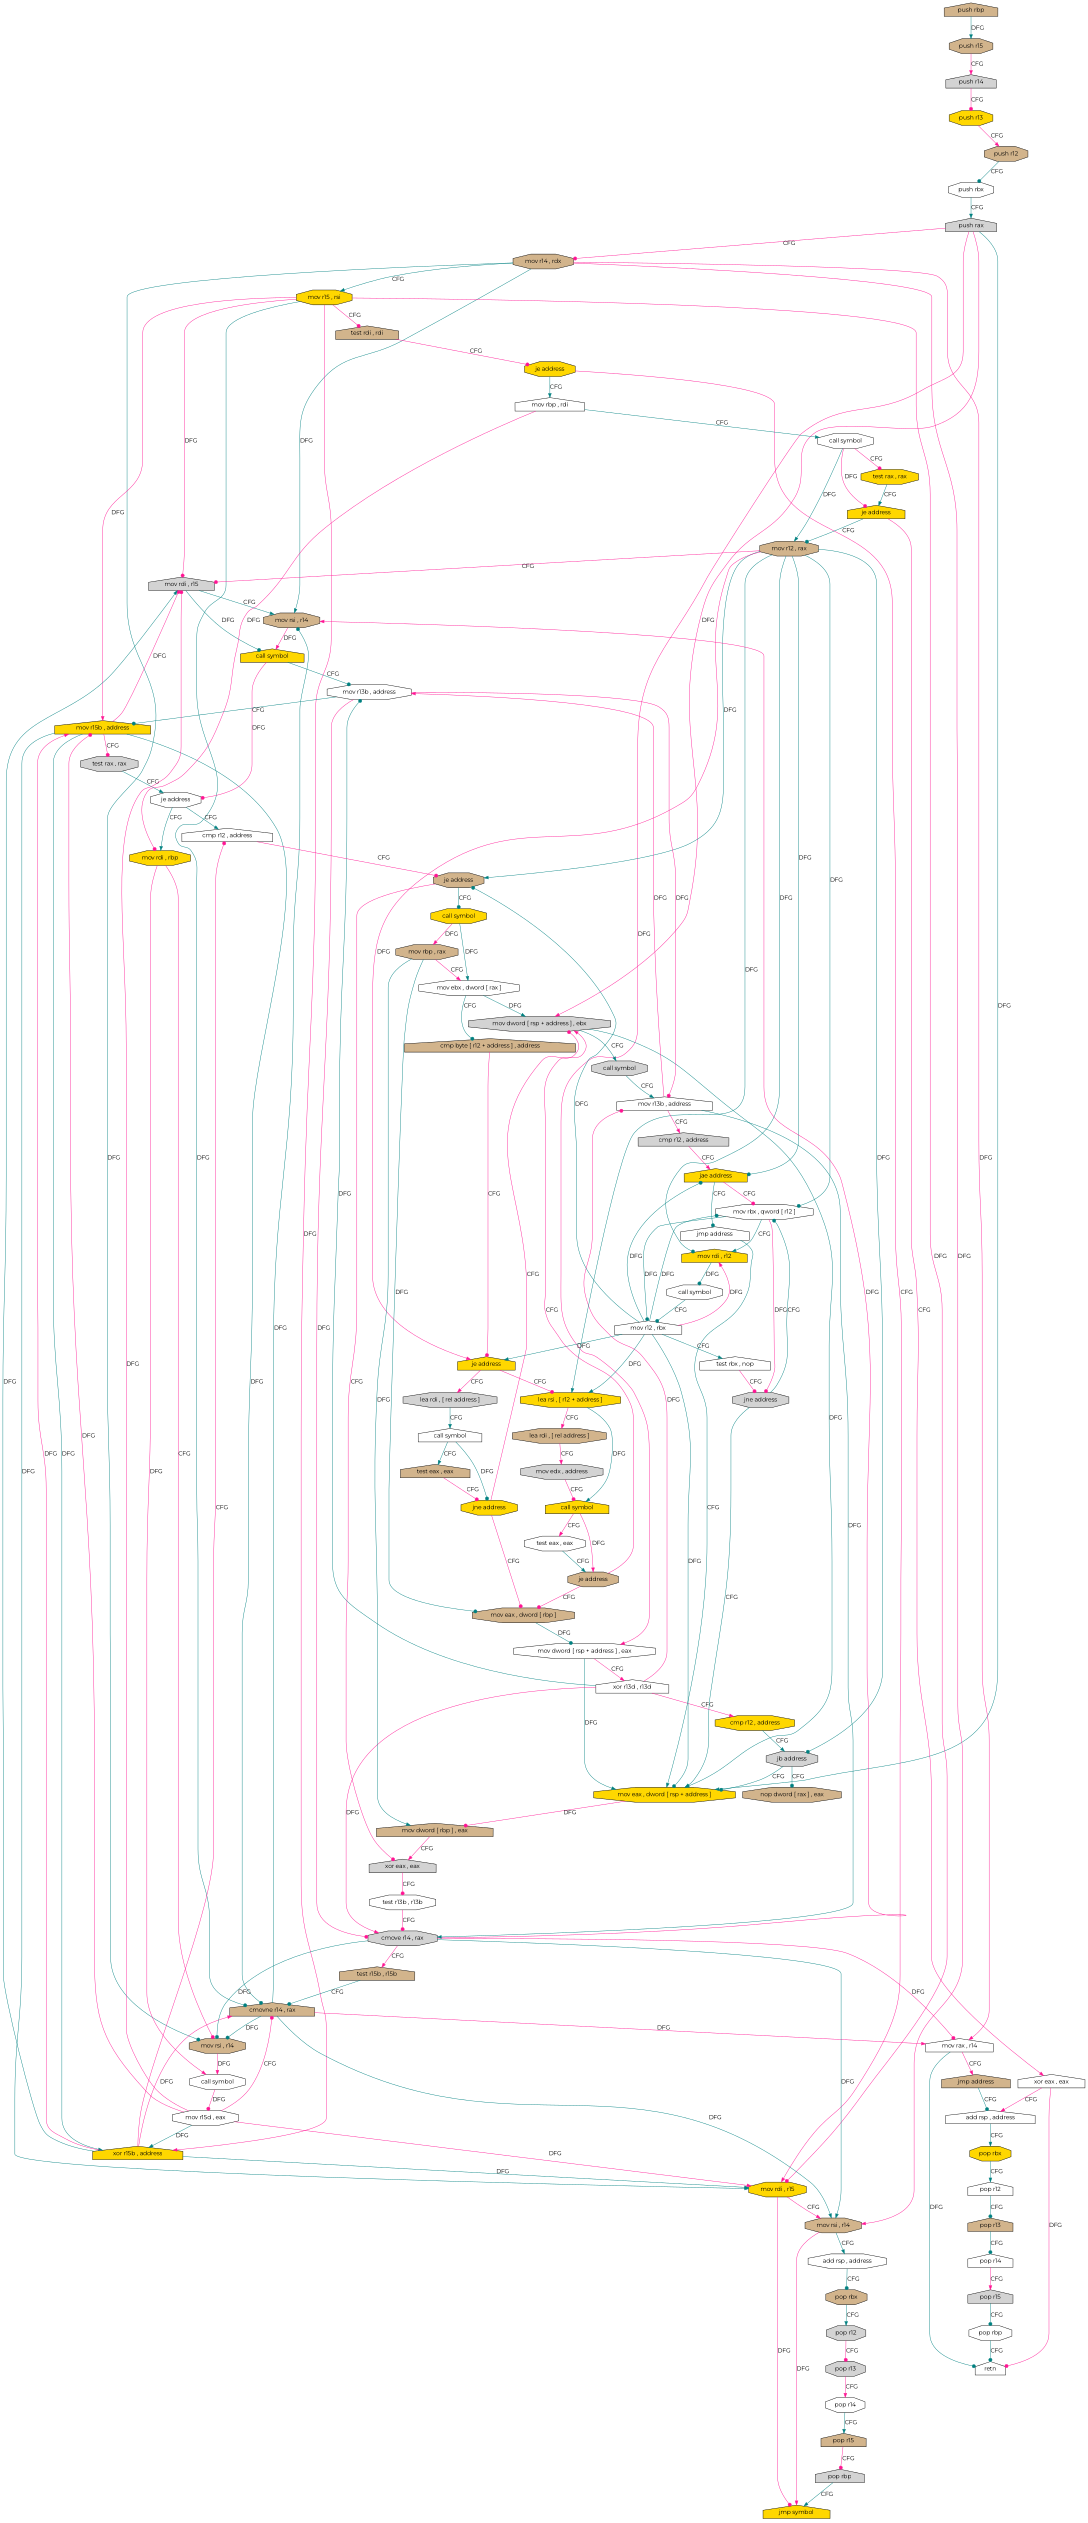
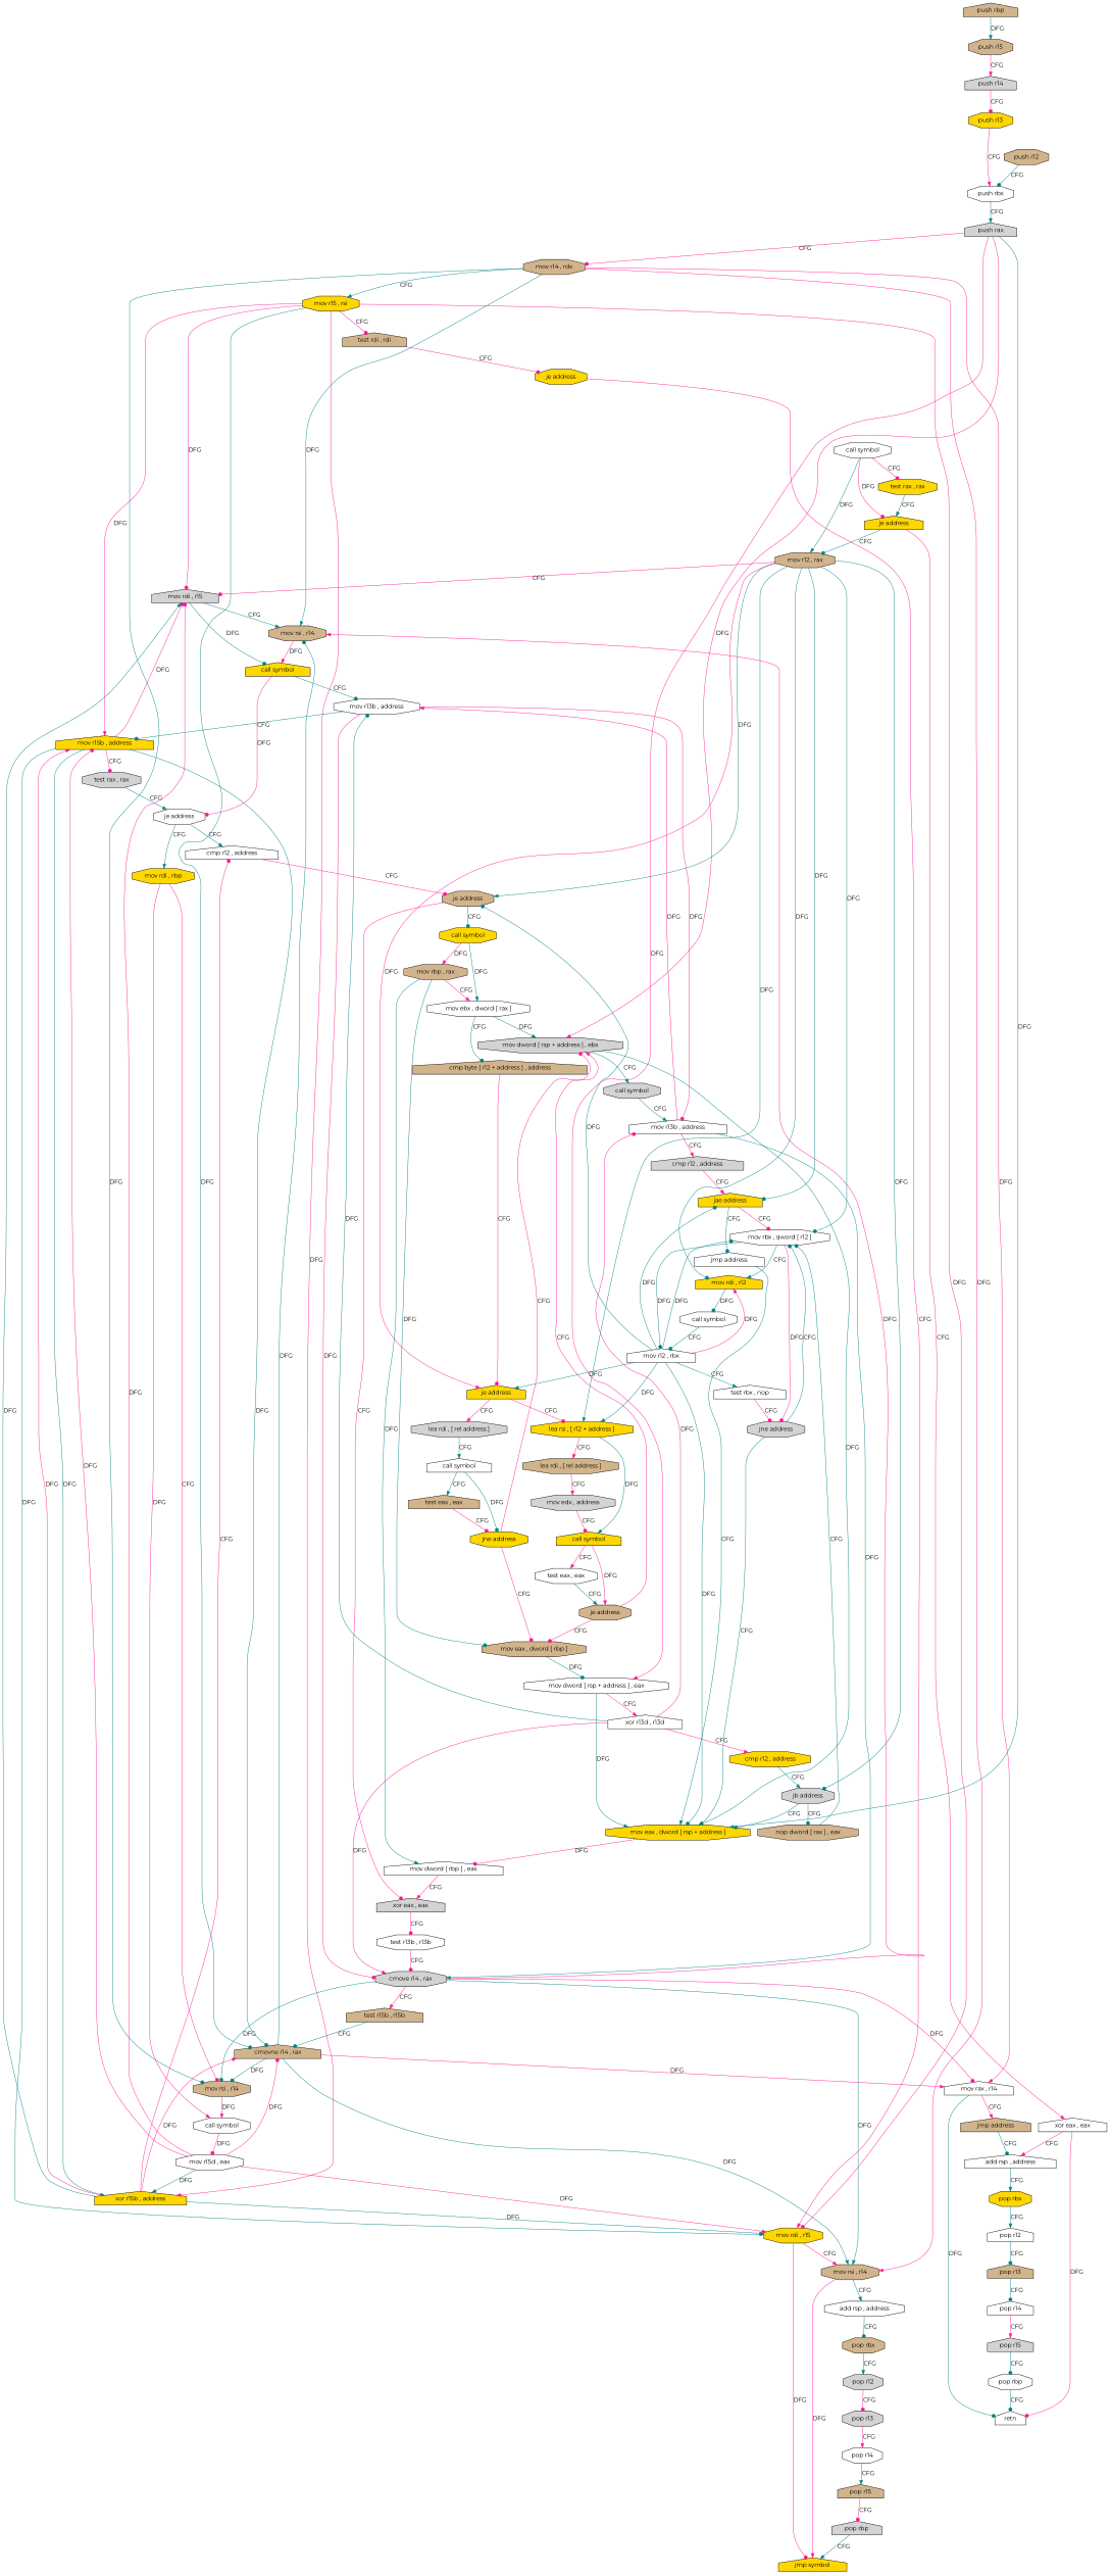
  digraph {
    fontname=Montserrat
    node [fillcolor=white fontname=Montserrat shape=octagon style=filled]
    edge [arrowhead=normal color=teal fontname=Montserrat]
    n1 [fillcolor=tan label="push rbp" shape=house]
    n2 [fillcolor=tan label="push r15"]
    n3 [fillcolor=lightgrey label="push r14" shape=house]
    n4 [fillcolor=gold label="push r13"]
    n5 [fillcolor=tan label="push r12"]
    n6 [label="push rbx"]
    n7 [fillcolor=lightgrey label="push rax" shape=house]
    n8 [fillcolor=tan label="mov r14 , rdx"]
    n9 [fillcolor=lightgrey label="mov dword [ rsp + address ] , ebx"]
    n10 [label="mov dword [ rsp + address ] , eax"]
    n11 [fillcolor=gold label="mov eax , dword [ rsp + address ]"]
    n12 [fillcolor=gold label="mov r15 , rsi"]
    n13 [fillcolor=tan label="mov rsi , r14"]
    n14 [fillcolor=tan label="mov rsi , r14"]
    n15 [fillcolor=tan label="mov rsi , r14"]
    n16 [label="mov rax , r14" shape=house]
    n17 [fillcolor=lightgrey label="call symbol"]
    n18 [label="xor r13d , r13d" shape=house]
-   n19 [fillcolor=tan label="mov dword [ rbp ] , eax" shape=house]
+   n19 [label="mov dword [ rbp ] , eax" shape=house]
    n20 [fillcolor=tan label="test rdi , rdi" shape=house]
    n21 [fillcolor=gold label="mov rdi , r15"]
    n22 [fillcolor=lightgrey label="mov rdi , r15" shape=house]
    n23 [fillcolor=gold label="mov r15b , address" shape=house]
    n24 [fillcolor=gold label="xor r15b , address" shape=house]
    n25 [fillcolor=tan label="cmovne r14 , rax" shape=house]
    n26 [fillcolor=gold label="jmp symbol" shape=house]
    n27 [label="add rsp , address"]
    n28 [fillcolor=gold label="call symbol" shape=house]
    n29 [label="call symbol"]
    n30 [label=retn shape=house]
    n31 [fillcolor=tan label="jmp address" shape=house]
    n32 [fillcolor=gold label="je address"]
    n33 [fillcolor=lightgrey label="test rax , rax"]
    n34 [label="cmp r12 , address" shape=house]
-   n35 [label="mov rbp , rdi" shape=house]
    n36 [label="call symbol"]
    n37 [fillcolor=gold label="mov rdi , rbp"]
    n38 [fillcolor=gold label="test rax , rax"]
    n39 [fillcolor=gold label="je address" shape=house]
    n40 [fillcolor=tan label="mov r12 , rax"]
    n41 [fillcolor=tan label="pop rbx"]
    n42 [fillcolor=lightgrey label="pop r12"]
    n43 [fillcolor=lightgrey label="pop r13"]
    n44 [label="pop r14"]
    n45 [fillcolor=tan label="pop r15" shape=house]
    n46 [fillcolor=lightgrey label="pop rbp" shape=house]
    n47 [label="xor eax , eax" shape=house]
    n48 [fillcolor=tan label="je address"]
    n49 [fillcolor=gold label="je address" shape=house]
    n50 [fillcolor=gold label="lea rsi , [ r12 + address ]"]
    n51 [fillcolor=lightgrey label="jb address"]
    n52 [fillcolor=gold label="jae address" shape=house]
    n53 [label="mov rbx , qword [ r12 ]"]
    n54 [fillcolor=gold label="mov rdi , r12" shape=house]
    n55 [label="add rsp , address" shape=house]
    n56 [fillcolor=gold label="pop rbx"]
    n57 [fillcolor=lightgrey label="xor eax , eax" shape=house]
    n58 [fillcolor=gold label="call symbol"]
    n59 [fillcolor=lightgrey label="lea rdi , [ rel address ]"]
    n60 [fillcolor=tan label="lea rdi , [ rel address ]"]
    n61 [fillcolor=gold label="call symbol" shape=house]
    n62 [fillcolor=tan label="nop dword [ rax ] , eax"]
    n63 [label="jmp address" shape=house]
    n64 [label="mov r12 , rbx" shape=house]
    n65 [fillcolor=lightgrey label="jne address"]
    n66 [label="call symbol"]
    n67 [label="pop r12" shape=house]
    n68 [label="mov r13b , address"]
    n69 [label="je address"]
    n70 [fillcolor=lightgrey label="cmove r14 , rax"]
    n71 [label="mov r13b , address" shape=house]
    n72 [fillcolor=tan label="test r15b , r15b" shape=house]
    n73 [fillcolor=lightgrey label="cmp r12 , address" shape=house]
    n74 [label="mov r15d , eax"]
    n75 [label="test r13b , r13b"]
    n76 [fillcolor=tan label="mov rbp , rax"]
    n77 [label="mov ebx , dword [ rax ]"]
    n78 [fillcolor=tan label="mov eax , dword [ rbp ]"]
    n79 [fillcolor=tan label="cmp byte [ r12 + address ] , address" shape=house]
    n80 [label="call symbol" shape=house]
    n81 [fillcolor=tan label="test eax , eax" shape=house]
    n82 [fillcolor=gold label="jne address"]
    n83 [fillcolor=lightgrey label="mov edx , address"]
    n84 [label="test eax , eax"]
    n85 [fillcolor=tan label="je address"]
    n86 [fillcolor=tan label="pop r13" shape=house]
    n87 [label="pop r14" shape=house]
    n88 [fillcolor=lightgrey label="pop r15" shape=house]
    n89 [label="pop rbp"]
    n90 [fillcolor=gold label="cmp r12 , address"]
    n91 [label="test rbx , nop" shape=house]
    n1 -> n2 [label=DFG]
    n2 -> n3 [color=deeppink label=CFG]
    n3 -> n4 [arrowhead=dot color=deeppink label=CFG]
-   n4 -> n5 [color=deeppink label=CFG]
+   n4 -> n6 [color=deeppink label=CFG]
    n5 -> n6 [arrowhead=dot label=CFG]
    n6 -> n7 [label=CFG]
    n7 -> n8 [arrowhead=dot color=deeppink label=CFG]
    n7 -> n9 [color=deeppink label=DFG]
    n7 -> n10 [color=deeppink label=DFG]
    n7 -> n11 [label=DFG]
    n8 -> n12 [label=CFG]
    n8 -> n13 [color=deeppink label=DFG]
    n8 -> n14 [label=DFG]
    n8 -> n15 [arrowhead=dot label=DFG]
    n8 -> n16 [color=deeppink label=DFG]
    n9 -> n11 [label=DFG]
    n9 -> n17 [label=CFG]
    n10 -> n11 [label=DFG]
    n10 -> n18 [color=deeppink label=CFG]
    n11 -> n19 [arrowhead=dot color=deeppink label=DFG]
    n12 -> n20 [arrowhead=dot color=deeppink label=CFG]
    n12 -> n21 [arrowhead=dot color=deeppink label=DFG]
    n12 -> n22 [arrowhead=dot color=deeppink label=DFG]
    n12 -> n23 [color=deeppink label=DFG]
    n12 -> n24 [color=deeppink label=DFG]
    n12 -> n25 [arrowhead=dot label=DFG]
    n13 -> n26 [color=deeppink label=DFG]
    n13 -> n27 [label=CFG]
    n14 -> n28 [color=deeppink label=DFG]
    n15 -> n29 [color=deeppink label=DFG]
    n16 -> n30 [arrowhead=dot label=DFG]
    n16 -> n31 [color=deeppink label=CFG]
    n17 -> n71 [label=CFG]
    n18 -> n68 [arrowhead=dot label=DFG]
    n18 -> n70 [color=deeppink label=DFG]
    n18 -> n71 [arrowhead=dot color=deeppink label=DFG]
    n18 -> n90 [color=deeppink label=CFG]
    n19 -> n57 [color=deeppink label=CFG]
    n20 -> n32 [arrowhead=dot color=deeppink label=CFG]
    n21 -> n13 [color=deeppink label=CFG]
    n21 -> n26 [arrowhead=dot color=deeppink label=DFG]
    n22 -> n14 [label=CFG]
    n22 -> n28 [arrowhead=dot label=DFG]
    n23 -> n21 [label=DFG]
    n23 -> n22 [arrowhead=dot color=deeppink label=DFG]
    n23 -> n24 [label=DFG]
    n23 -> n25 [arrowhead=dot label=DFG]
    n23 -> n33 [arrowhead=dot color=deeppink label=CFG]
    n24 -> n21 [label=DFG]
    n24 -> n22 [label=DFG]
    n24 -> n23 [color=deeppink label=DFG]
    n24 -> n25 [color=deeppink label=DFG]
    n24 -> n34 [arrowhead=dot color=deeppink label=CFG]
    n25 -> n13 [label=DFG]
    n25 -> n14 [arrowhead=dot label=DFG]
    n25 -> n15 [arrowhead=dot label=DFG]
    n25 -> n16 [color=deeppink label=DFG]
    n27 -> n41 [arrowhead=dot label=CFG]
    n28 -> n68 [arrowhead=dot label=CFG]
    n28 -> n69 [arrowhead=dot color=deeppink label=DFG]
    n29 -> n74 [arrowhead=dot color=deeppink label=DFG]
    n31 -> n55 [arrowhead=dot label=CFG]
    n32 -> n21 [color=deeppink label=CFG]
-   n32 -> n35 [label=CFG]
    n33 -> n69 [label=CFG]
    n34 -> n48 [arrowhead=dot color=deeppink label=CFG]
-   n35 -> n36 [label=CFG]
-   n35 -> n37 [arrowhead=dot color=deeppink label=DFG]
    n36 -> n38 [arrowhead=dot color=deeppink label=CFG]
    n36 -> n39 [arrowhead=dot color=deeppink label=DFG]
    n36 -> n40 [label=DFG]
    n37 -> n15 [arrowhead=dot color=deeppink label=CFG]
    n37 -> n29 [color=deeppink label=DFG]
    n38 -> n39 [label=CFG]
    n39 -> n40 [arrowhead=dot label=CFG]
    n39 -> n47 [color=deeppink label=CFG]
    n40 -> n22 [arrowhead=dot color=deeppink label=CFG]
    n40 -> n48 [label=DFG]
    n40 -> n49 [color=deeppink label=DFG]
    n40 -> n50 [label=DFG]
    n40 -> n51 [arrowhead=dot label=DFG]
    n40 -> n52 [arrowhead=dot label=DFG]
    n40 -> n53 [arrowhead=dot label=DFG]
    n40 -> n54 [arrowhead=dot label=DFG]
    n41 -> n42 [label=CFG]
    n42 -> n43 [arrowhead=dot color=deeppink label=CFG]
    n43 -> n44 [color=deeppink label=CFG]
    n44 -> n45 [label=CFG]
    n45 -> n46 [arrowhead=dot color=deeppink label=CFG]
    n46 -> n26 [label=CFG]
    n47 -> n30 [arrowhead=dot color=deeppink label=DFG]
    n47 -> n55 [color=deeppink label=CFG]
    n48 -> n57 [arrowhead=dot color=deeppink label=CFG]
    n48 -> n58 [arrowhead=dot label=CFG]
    n49 -> n50 [arrowhead=dot color=deeppink label=CFG]
    n49 -> n59 [color=deeppink label=CFG]
    n50 -> n60 [color=deeppink label=CFG]
    n50 -> n61 [label=DFG]
    n51 -> n11 [arrowhead=dot label=CFG]
    n51 -> n62 [arrowhead=dot label=CFG]
    n52 -> n53 [arrowhead=dot color=deeppink label=CFG]
    n52 -> n63 [arrowhead=dot label=CFG]
    n53 -> n54 [label=CFG]
    n53 -> n64 [arrowhead=dot label=DFG]
    n53 -> n65 [arrowhead=dot color=deeppink label=DFG]
    n54 -> n66 [arrowhead=dot label=DFG]
    n55 -> n56 [label=CFG]
    n56 -> n67 [label=CFG]
    n57 -> n75 [arrowhead=dot color=deeppink label=CFG]
    n58 -> n76 [color=deeppink label=DFG]
    n58 -> n77 [label=DFG]
    n59 -> n80 [label=CFG]
    n60 -> n83 [color=deeppink label=CFG]
    n61 -> n84 [color=deeppink label=CFG]
    n61 -> n85 [color=deeppink label=DFG]
+   n62 -> n53 [arrowhead=dot label=CFG]
    n63 -> n11 [label=CFG]
    n64 -> n11 [arrowhead=dot label=DFG]
    n64 -> n48 [arrowhead=dot label=DFG]
    n64 -> n49 [label=DFG]
    n64 -> n50 [label=DFG]
    n64 -> n52 [arrowhead=dot label=DFG]
    n64 -> n53 [arrowhead=dot label=DFG]
    n64 -> n54 [color=deeppink label=DFG]
    n64 -> n91 [label=CFG]
    n65 -> n11 [label=CFG]
    n65 -> n53 [arrowhead=dot label=CFG]
    n66 -> n64 [arrowhead=dot label=CFG]
    n67 -> n86 [arrowhead=dot label=CFG]
    n68 -> n23 [arrowhead=dot label=CFG]
    n68 -> n70 [arrowhead=dot color=deeppink label=DFG]
    n68 -> n71 [arrowhead=dot color=deeppink label=DFG]
    n69 -> n34 [label=CFG]
    n69 -> n37 [label=CFG]
    n70 -> n13 [label=DFG]
    n70 -> n14 [color=deeppink label=DFG]
    n70 -> n15 [arrowhead=dot label=DFG]
    n70 -> n16 [arrowhead=dot color=deeppink label=DFG]
    n70 -> n72 [color=deeppink label=CFG]
    n71 -> n68 [color=deeppink label=DFG]
    n71 -> n70 [label=DFG]
    n71 -> n73 [color=deeppink label=CFG]
    n72 -> n25 [arrowhead=dot label=CFG]
    n73 -> n52 [color=deeppink label=CFG]
    n74 -> n21 [color=deeppink label=DFG]
    n74 -> n22 [arrowhead=dot color=deeppink label=DFG]
    n74 -> n23 [arrowhead=dot color=deeppink label=DFG]
    n74 -> n24 [label=DFG]
-   n74 -> n25 [arrowhead=dot color=deeppink label=CFG]
+   n74 -> n25 [arrowhead=dot color=deeppink label=DFG]
    n75 -> n70 [arrowhead=dot color=deeppink label=CFG]
    n76 -> n19 [label=DFG]
    n76 -> n77 [color=deeppink label=CFG]
    n76 -> n78 [arrowhead=dot label=DFG]
    n77 -> n9 [label=DFG]
    n77 -> n79 [arrowhead=dot label=CFG]
    n78 -> n10 [arrowhead=dot label=DFG]
    n79 -> n49 [arrowhead=dot color=deeppink label=CFG]
    n80 -> n81 [label=CFG]
    n80 -> n82 [arrowhead=dot label=DFG]
    n81 -> n82 [arrowhead=dot color=deeppink label=CFG]
    n82 -> n9 [arrowhead=dot color=deeppink label=CFG]
    n82 -> n78 [arrowhead=dot color=deeppink label=CFG]
    n83 -> n61 [arrowhead=dot color=deeppink label=CFG]
    n84 -> n85 [label=CFG]
    n85 -> n9 [color=deeppink label=CFG]
    n85 -> n78 [arrowhead=dot color=deeppink label=CFG]
    n86 -> n87 [arrowhead=dot label=CFG]
    n87 -> n88 [color=deeppink label=CFG]
    n88 -> n89 [arrowhead=dot label=CFG]
    n89 -> n30 [arrowhead=dot label=CFG]
    n90 -> n51 [label=CFG]
    n91 -> n65 [arrowhead=dot color=deeppink label=CFG]
  }
